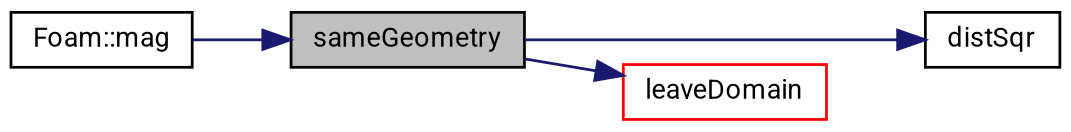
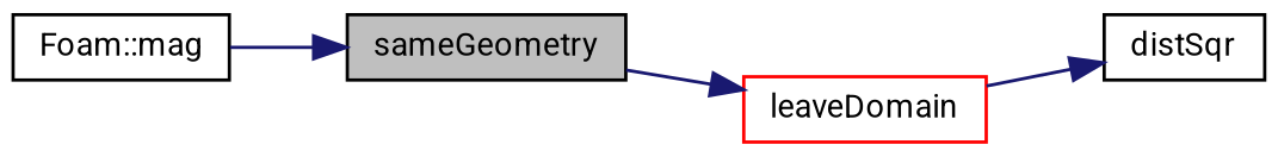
  digraph {
    fontname=Roboto
    rankdir=LR
    node [color=black fontname=Roboto fontsize=10 shape=record]
    edge [color=midnightblue fontname=Roboto fontsize=10 labelfontname=FreeSans labelfontsize=10 style=solid]
    n1 [fillcolor=grey75 fontcolor=black height=0.2 label=sameGeometry style=filled width=0.4]
    n2 [height=0.2 label=distSqr width=0.4]
    n3 [color=red height=0.2 label=leaveDomain width=0.4]
    n4 [height=0.2 label="Foam::mag" width=0.4]
-   n1 -> n2
+   n3 -> n2
    n1 -> n3
    n4 -> n1
  }
